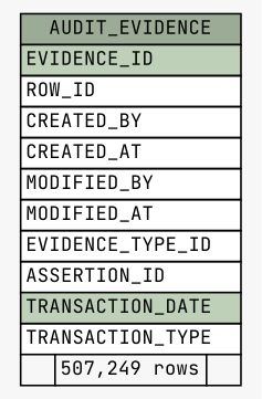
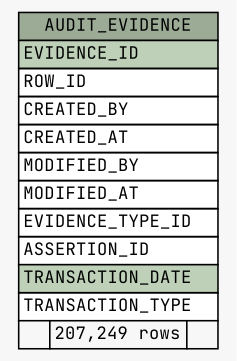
  digraph {
    bgcolor="#f7f7f7"
    fontname="JetBrains Mono"
    fontsize=11
    nodesep=0.18
    rankdir=TB
    ranksep=0.46
-   n1 [fontname="JetBrains Mono" fontsize=11 label=<     <TABLE BORDER="0" CELLBORDER="1" CELLSPACING="0" BGCOLOR="#ffffff">       <TR><TD COLSPAN="3" BGCOLOR="#9bab96" ALIGN="CENTER">AUDIT_EVIDENCE</TD></TR>       <TR><TD PORT="EVIDENCE_ID" COLSPAN="3" BGCOLOR="#bed1b8" ALIGN="LEFT">EVIDENCE_ID</TD></TR>       <TR><TD PORT="ROW_ID" COLSPAN="3" ALIGN="LEFT">ROW_ID</TD></TR>       <TR><TD PORT="CREATED_BY" COLSPAN="3" ALIGN="LEFT">CREATED_BY</TD></TR>       <TR><TD PORT="CREATED_AT" COLSPAN="3" ALIGN="LEFT">CREATED_AT</TD></TR>       <TR><TD PORT="MODIFIED_BY" COLSPAN="3" ALIGN="LEFT">MODIFIED_BY</TD></TR>       <TR><TD PORT="MODIFIED_AT" COLSPAN="3" ALIGN="LEFT">MODIFIED_AT</TD></TR>       <TR><TD PORT="EVIDENCE_TYPE_ID" COLSPAN="3" ALIGN="LEFT">EVIDENCE_TYPE_ID</TD></TR>       <TR><TD PORT="ASSERTION_ID" COLSPAN="3" ALIGN="LEFT">ASSERTION_ID</TD></TR>       <TR><TD PORT="TRANSACTION_DATE" COLSPAN="3" BGCOLOR="#bed1b8" ALIGN="LEFT">TRANSACTION_DATE</TD></TR>       <TR><TD PORT="TRANSACTION_TYPE" COLSPAN="3" ALIGN="LEFT">TRANSACTION_TYPE</TD></TR>       <TR><TD ALIGN="LEFT" BGCOLOR="#f7f7f7">  </TD><TD ALIGN="RIGHT" BGCOLOR="#f7f7f7">507,249 rows</TD><TD ALIGN="RIGHT" BGCOLOR="#f7f7f7">  </TD></TR>     </TABLE>> shape=plaintext]
+   n1 [fontname="JetBrains Mono" fontsize=11 label=<     <TABLE BORDER="0" CELLBORDER="1" CELLSPACING="0" BGCOLOR="#ffffff">       <TR><TD COLSPAN="3" BGCOLOR="#9bab96" ALIGN="CENTER">AUDIT_EVIDENCE</TD></TR>       <TR><TD PORT="EVIDENCE_ID" COLSPAN="3" BGCOLOR="#bed1b8" ALIGN="LEFT">EVIDENCE_ID</TD></TR>       <TR><TD PORT="ROW_ID" COLSPAN="3" ALIGN="LEFT">ROW_ID</TD></TR>       <TR><TD PORT="CREATED_BY" COLSPAN="3" ALIGN="LEFT">CREATED_BY</TD></TR>       <TR><TD PORT="CREATED_AT" COLSPAN="3" ALIGN="LEFT">CREATED_AT</TD></TR>       <TR><TD PORT="MODIFIED_BY" COLSPAN="3" ALIGN="LEFT">MODIFIED_BY</TD></TR>       <TR><TD PORT="MODIFIED_AT" COLSPAN="3" ALIGN="LEFT">MODIFIED_AT</TD></TR>       <TR><TD PORT="EVIDENCE_TYPE_ID" COLSPAN="3" ALIGN="LEFT">EVIDENCE_TYPE_ID</TD></TR>       <TR><TD PORT="ASSERTION_ID" COLSPAN="3" ALIGN="LEFT">ASSERTION_ID</TD></TR>       <TR><TD PORT="TRANSACTION_DATE" COLSPAN="3" BGCOLOR="#bed1b8" ALIGN="LEFT">TRANSACTION_DATE</TD></TR>       <TR><TD PORT="TRANSACTION_TYPE" COLSPAN="3" ALIGN="LEFT">TRANSACTION_TYPE</TD></TR>       <TR><TD ALIGN="LEFT" BGCOLOR="#f7f7f7">  </TD><TD ALIGN="RIGHT" BGCOLOR="#f7f7f7">207,249 rows</TD><TD ALIGN="RIGHT" BGCOLOR="#f7f7f7">  </TD></TR>     </TABLE>> shape=plaintext]
  }
